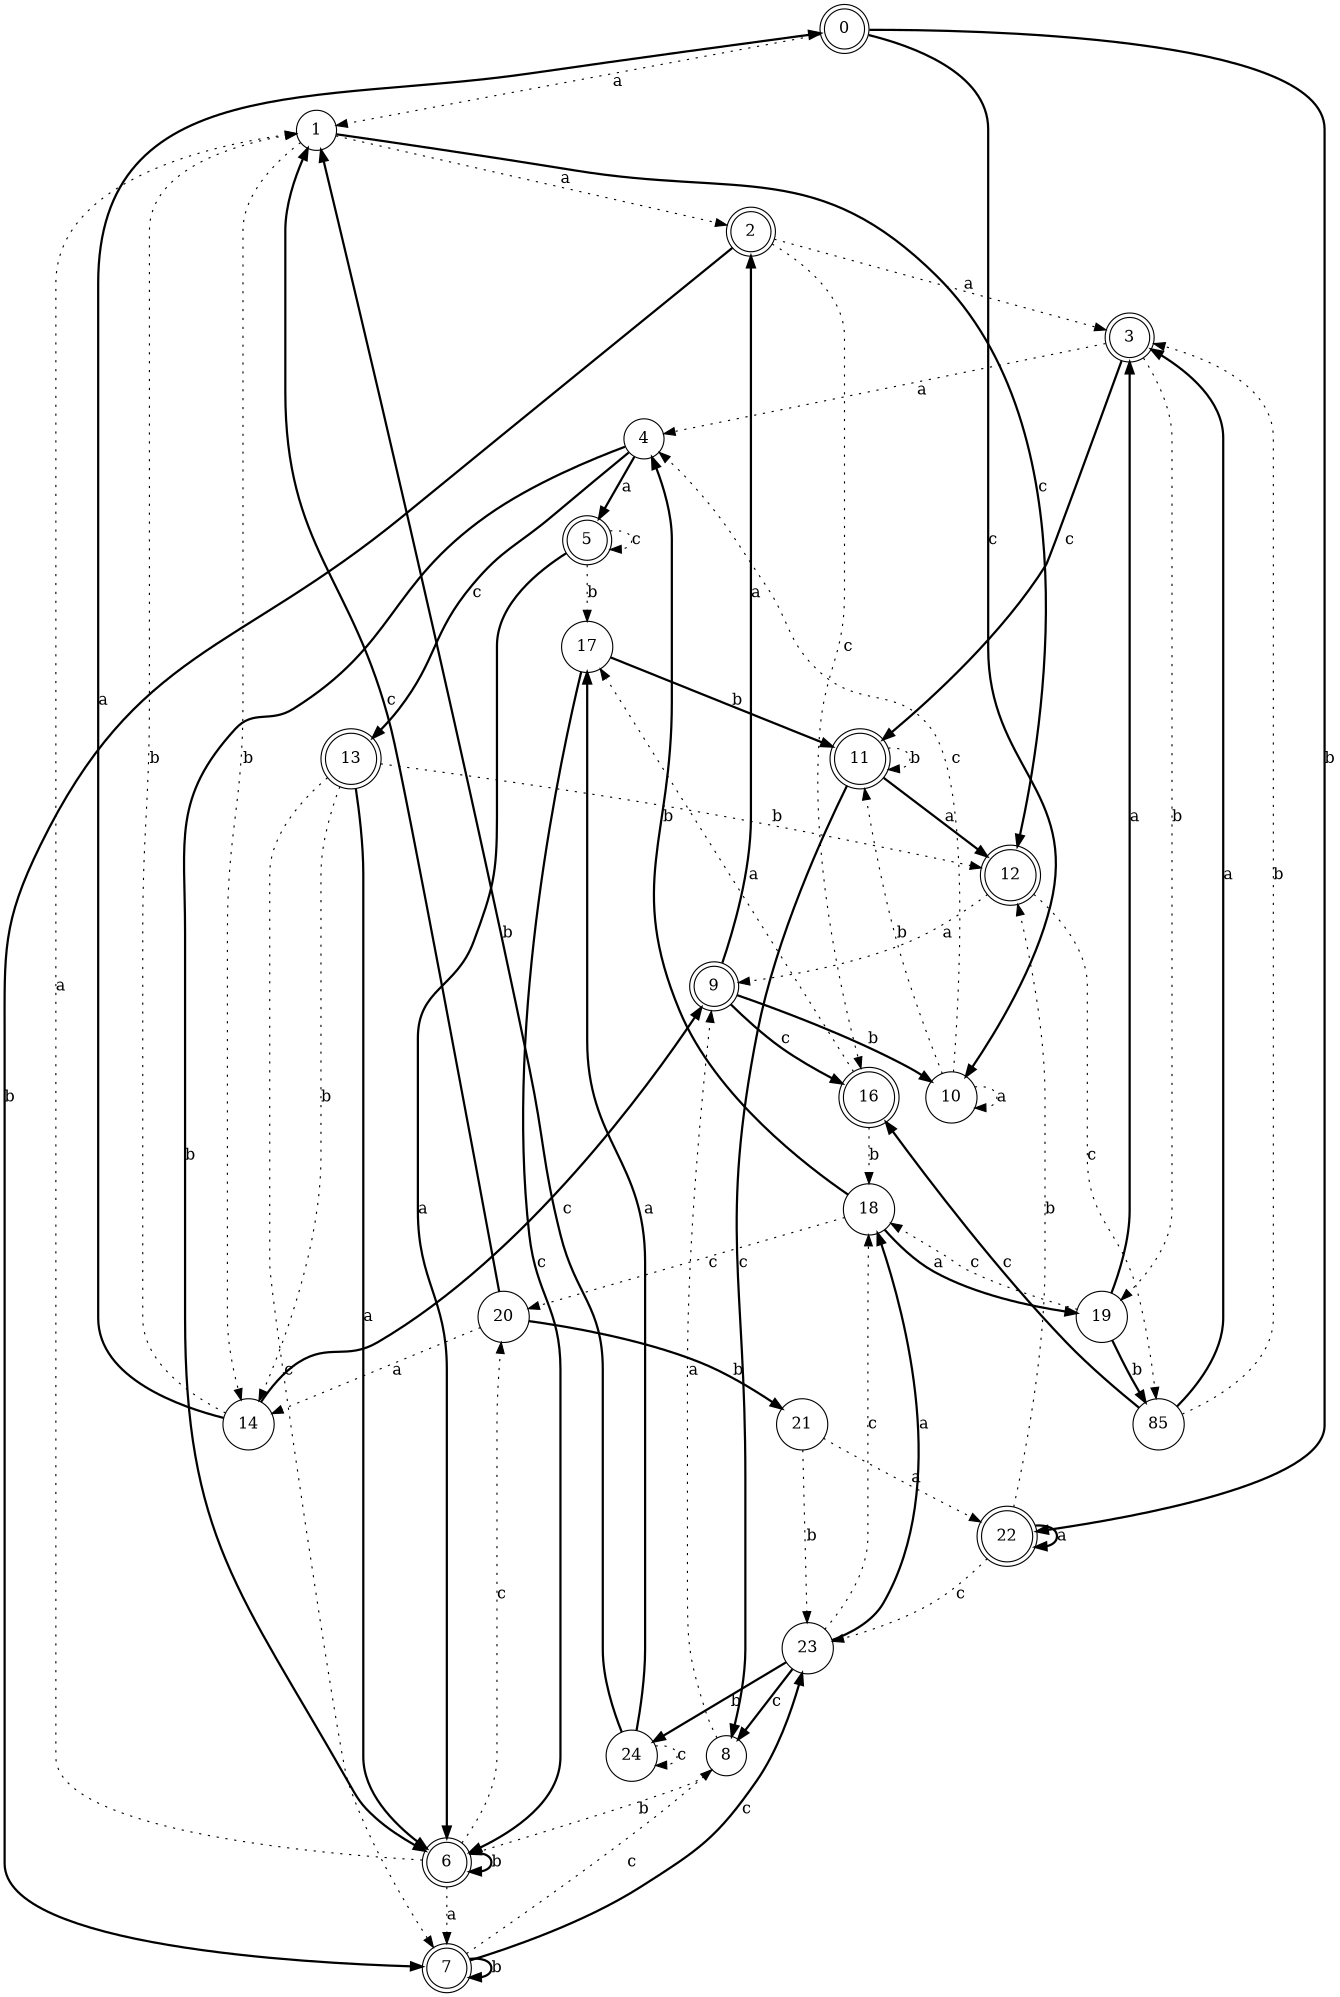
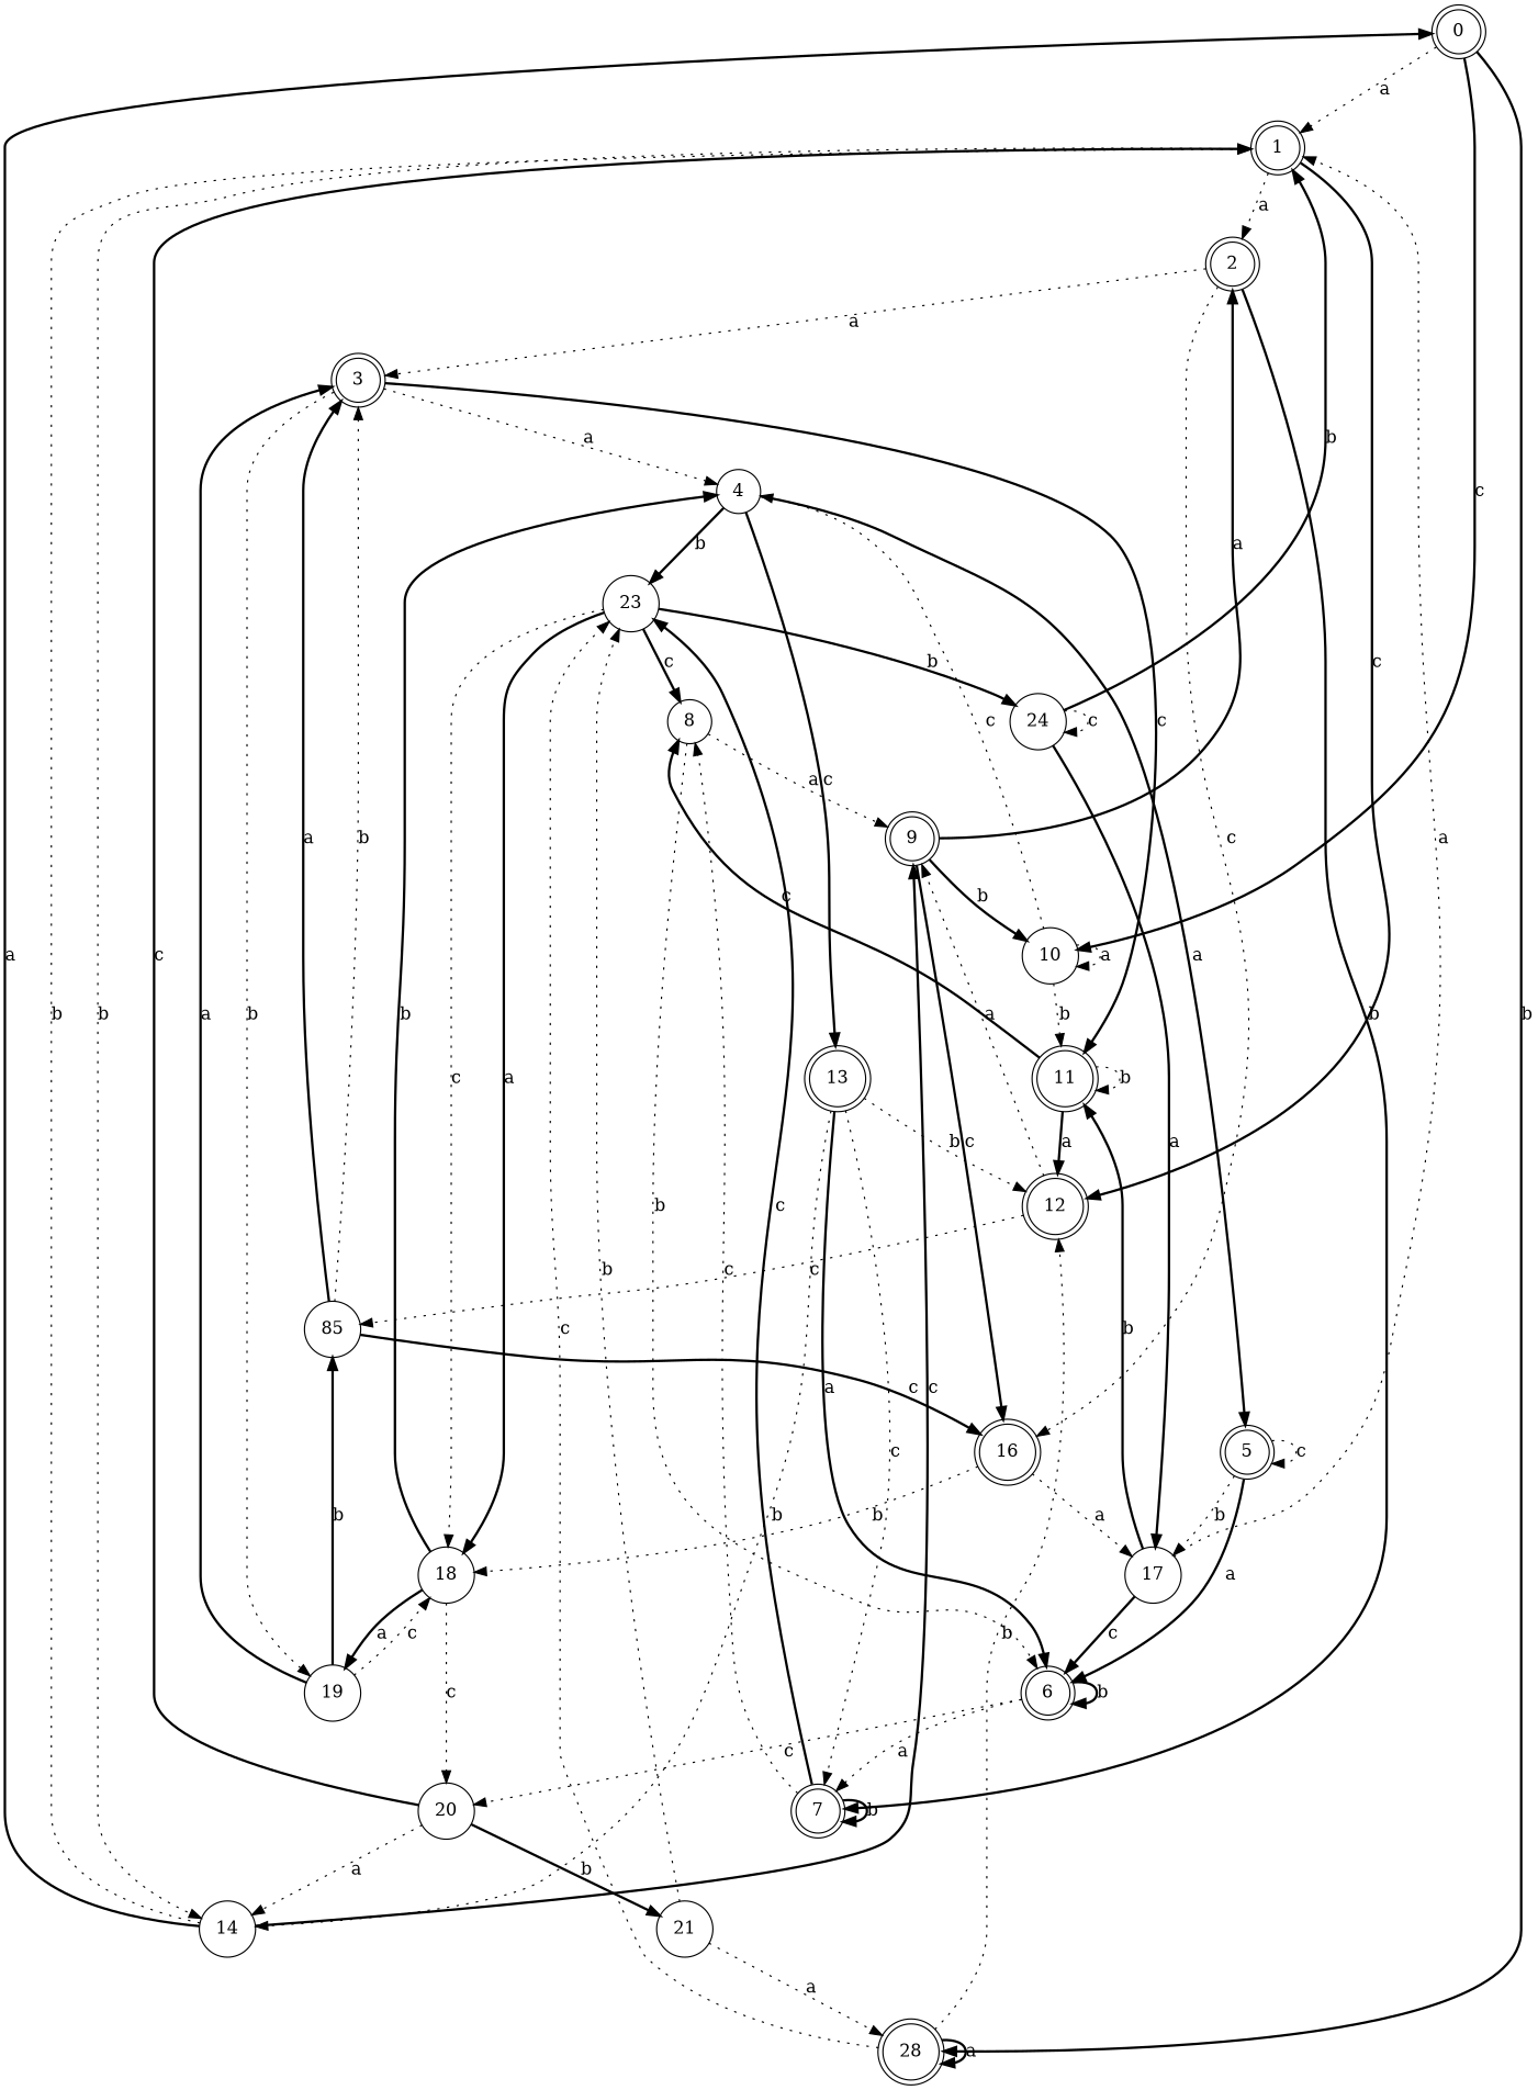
  digraph {
    rankdir=TB
    node [color=black fillcolor=white shape=circle style=filled]
    edge [style=dotted]
    n1 [label=0 shape=doublecircle style="rounded,filled"]
-   n2 [label=1]
+   n2 [label=1 shape=doublecircle]
    n3 [label=10]
-   n4 [label=22 shape=doublecircle style="rounded,filled"]
+   n4 [label=28 shape=doublecircle style="rounded,filled"]
    n5 [label=2 shape=doublecircle style="rounded,filled"]
    n6 [label=12 shape=doublecircle style="rounded,filled"]
    n7 [label=14]
    n8 [label=4]
    n9 [label=11 shape=doublecircle style="rounded,filled"]
    n10 [label=23]
    n11 [label=3 shape=doublecircle style="rounded,filled"]
    n12 [label=7 shape=doublecircle style="rounded,filled"]
    n13 [label=16 shape=doublecircle style="rounded,filled"]
    n14 [label=9 shape=doublecircle style="rounded,filled"]
    n15 [label=85]
    n16 [label=19]
    n17 [label=8]
    n18 [label=17]
    n19 [label=18]
    n20 [label=5 shape=doublecircle style="rounded,filled"]
    n21 [label=6 shape=doublecircle style="rounded,filled"]
    n22 [label=13 shape=doublecircle style="rounded,filled"]
    n23 [label=20]
    n24 [label=21]
    n25 [label=24]
    n1 -> n2 [label=a]
    n1 -> n3 [label=c style=bold]
    n1 -> n4 [label=b style=bold]
    n2 -> n5 [label=a]
    n2 -> n6 [label=c style=bold]
    n2 -> n7 [label=b]
    n3 -> n3 [label=a]
    n3 -> n8 [label=c]
    n3 -> n9 [label=b]
    n4 -> n4 [label=a style=bold]
    n4 -> n6 [label=b]
    n4 -> n10 [label=c]
    n5 -> n11 [label=a]
    n5 -> n12 [label=b style=bold]
    n5 -> n13 [label=c]
    n6 -> n14 [label=a]
    n6 -> n15 [label=c]
    n7 -> n1 [label=a style=bold]
    n7 -> n2 [label=b]
    n7 -> n14 [label=c style=bold]
    n8 -> n20 [label=a style=bold]
-   n8 -> n21 [label=b style=bold]
+   n8 -> n10 [label=b style=bold]
    n8 -> n22 [label=c style=bold]
    n9 -> n6 [label=a style=bold]
    n9 -> n9 [label=b]
    n9 -> n17 [label=c style=bold]
    n10 -> n17 [label=c style=bold]
    n10 -> n19 [label=a style=bold]
    n10 -> n19 [label=c]
    n10 -> n25 [label=b style=bold]
    n11 -> n8 [label=a]
    n11 -> n9 [label=c style=bold]
    n11 -> n16 [label=b]
    n12 -> n10 [label=c style=bold]
    n12 -> n12 [label=b style=bold]
    n12 -> n17 [label=c]
    n13 -> n18 [label=a]
    n13 -> n19 [label=b]
    n14 -> n3 [label=b style=bold]
    n14 -> n5 [label=a style=bold]
    n14 -> n13 [label=c style=bold]
    n15 -> n11 [label=a style=bold]
    n15 -> n11 [label=b]
    n15 -> n13 [label=c style=bold]
    n16 -> n11 [label=a style=bold]
    n16 -> n15 [label=b style=bold]
    n16 -> n19 [label=c]
    n17 -> n14 [label=a]
    n17 -> n21 [label=b]
-   n21 -> n2 [label=a]
+   n18 -> n2 [label=a]
    n18 -> n9 [label=b style=bold]
    n18 -> n21 [label=c style=bold]
    n19 -> n8 [label=b style=bold]
    n19 -> n16 [label=a style=bold]
    n19 -> n23 [label=c]
    n20 -> n18 [label=b]
    n20 -> n20 [label=c]
    n20 -> n21 [label=a style=bold]
    n21 -> n12 [label=a]
    n21 -> n21 [label=b style=bold]
    n21 -> n23 [label=c]
    n22 -> n6 [label=b]
    n22 -> n7 [label=b]
    n22 -> n12 [label=c]
    n22 -> n21 [label=a style=bold]
    n23 -> n2 [label=c style=bold]
    n23 -> n7 [label=a]
    n23 -> n24 [label=b style=bold]
    n24 -> n4 [label=a]
    n24 -> n10 [label=b]
    n25 -> n2 [label=b style=bold]
    n25 -> n18 [label=a style=bold]
    n25 -> n25 [label=c]
  }
